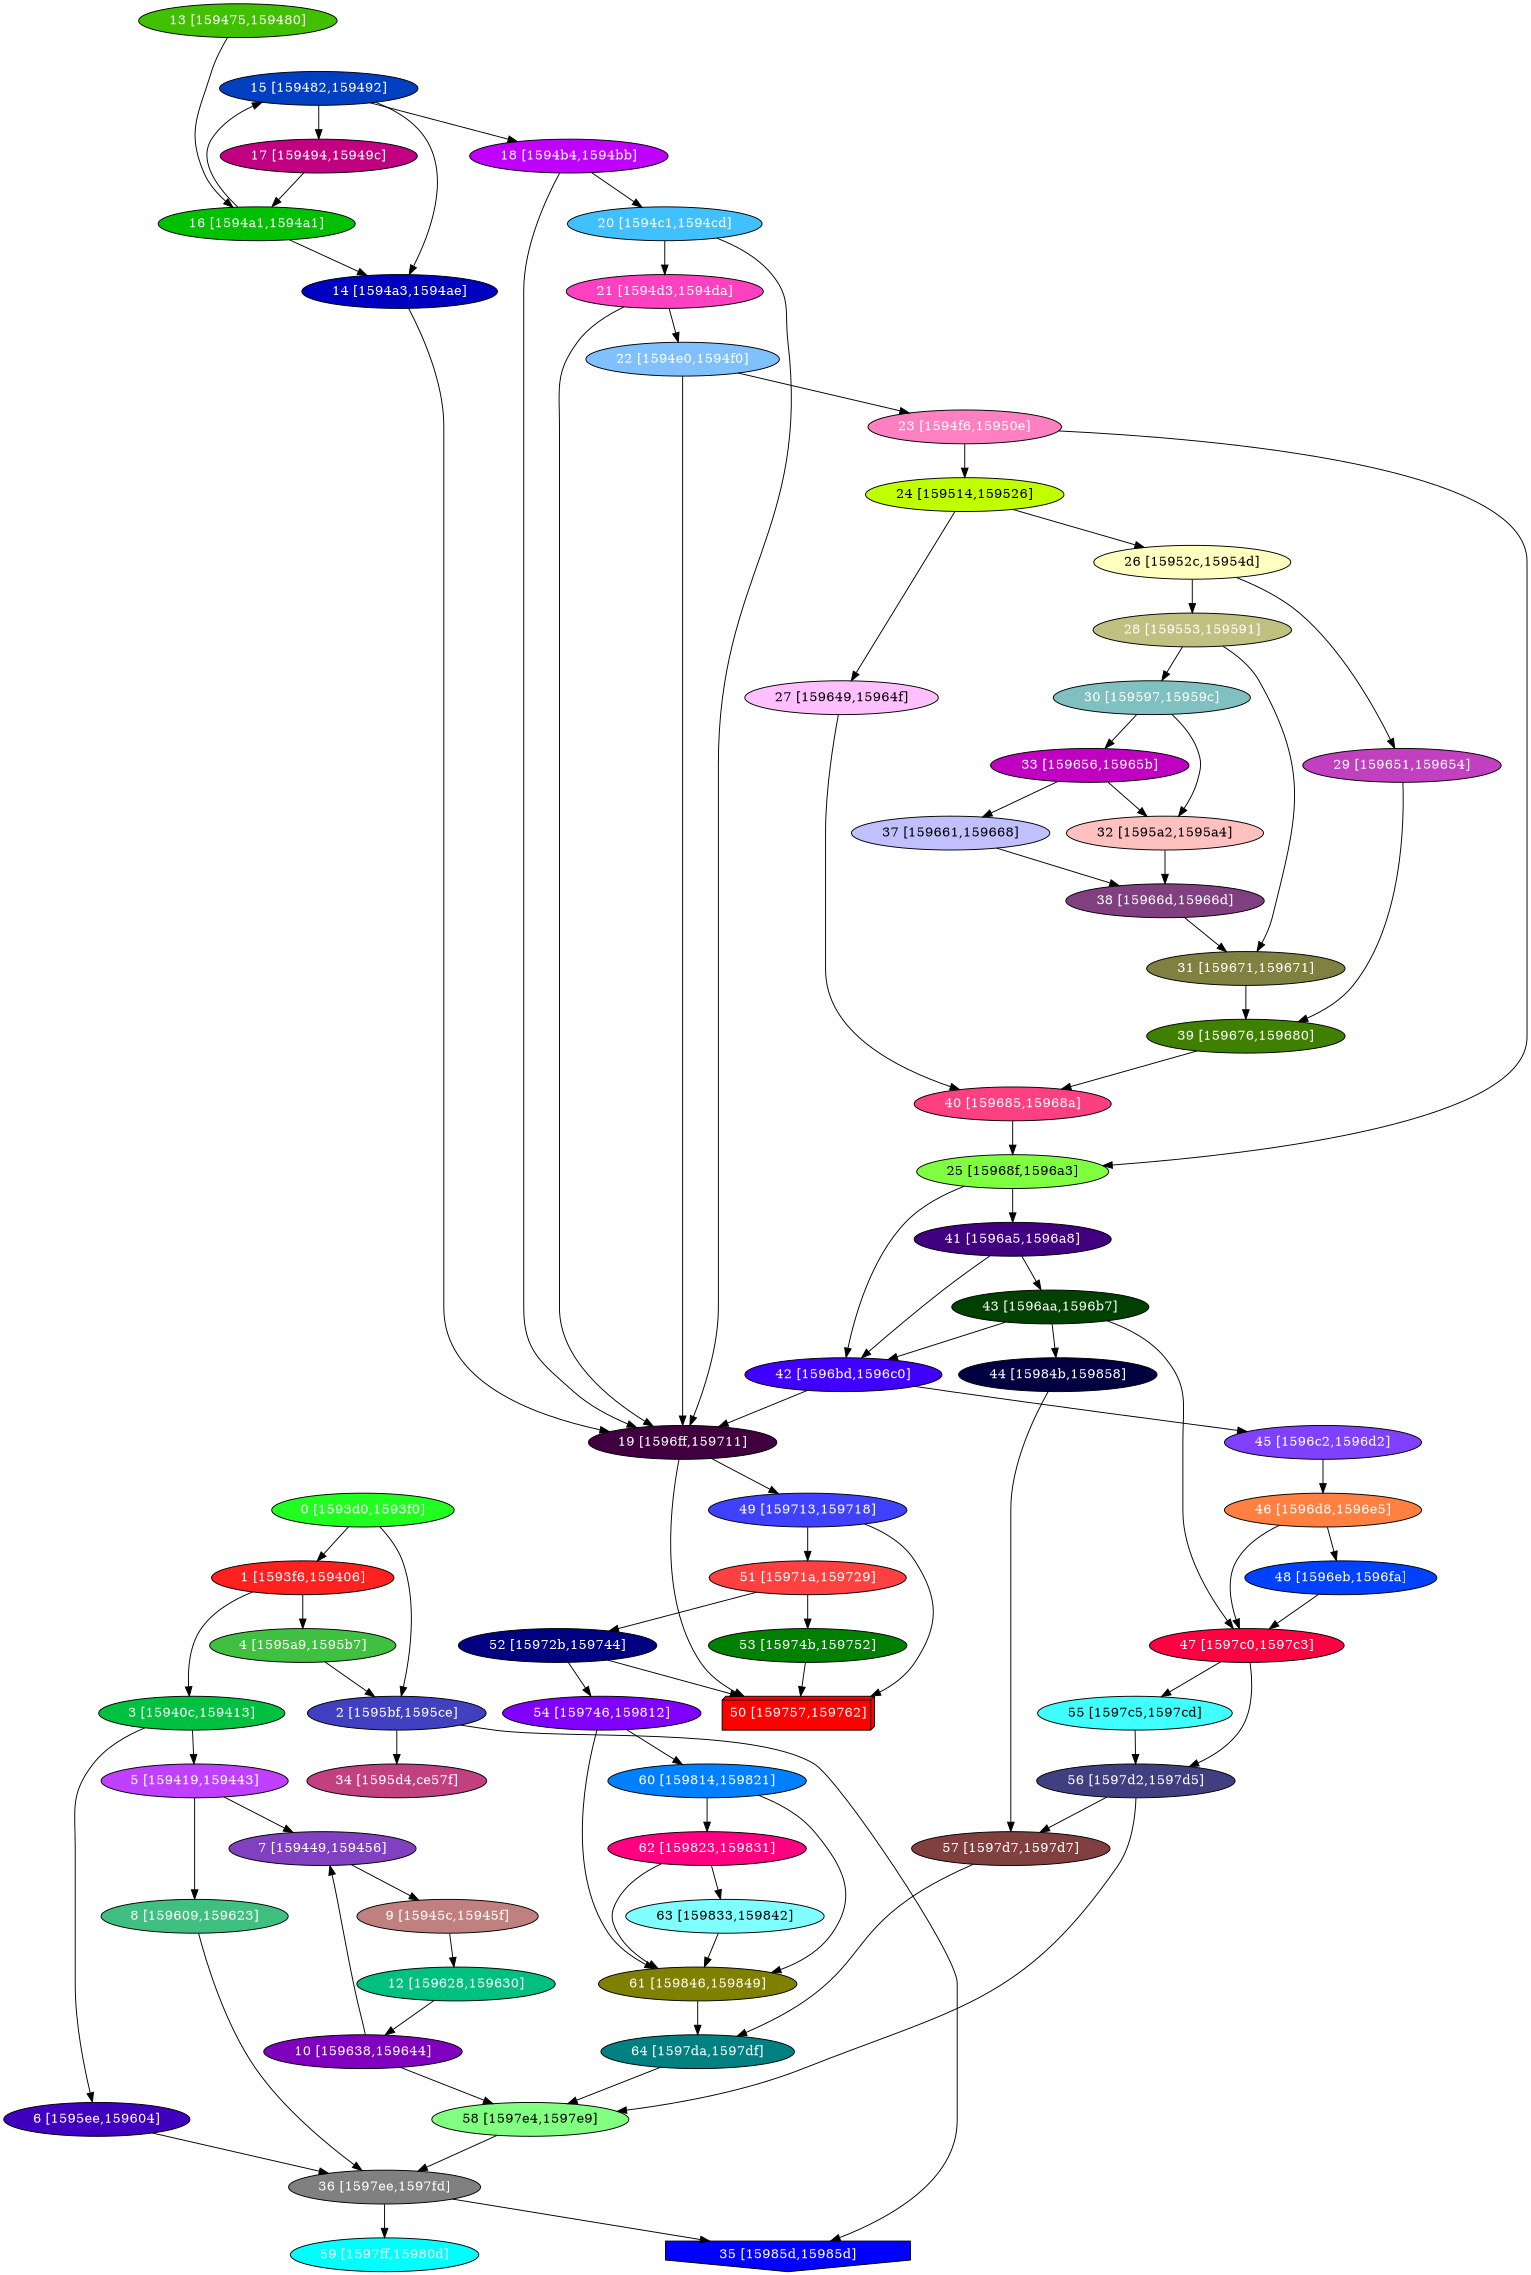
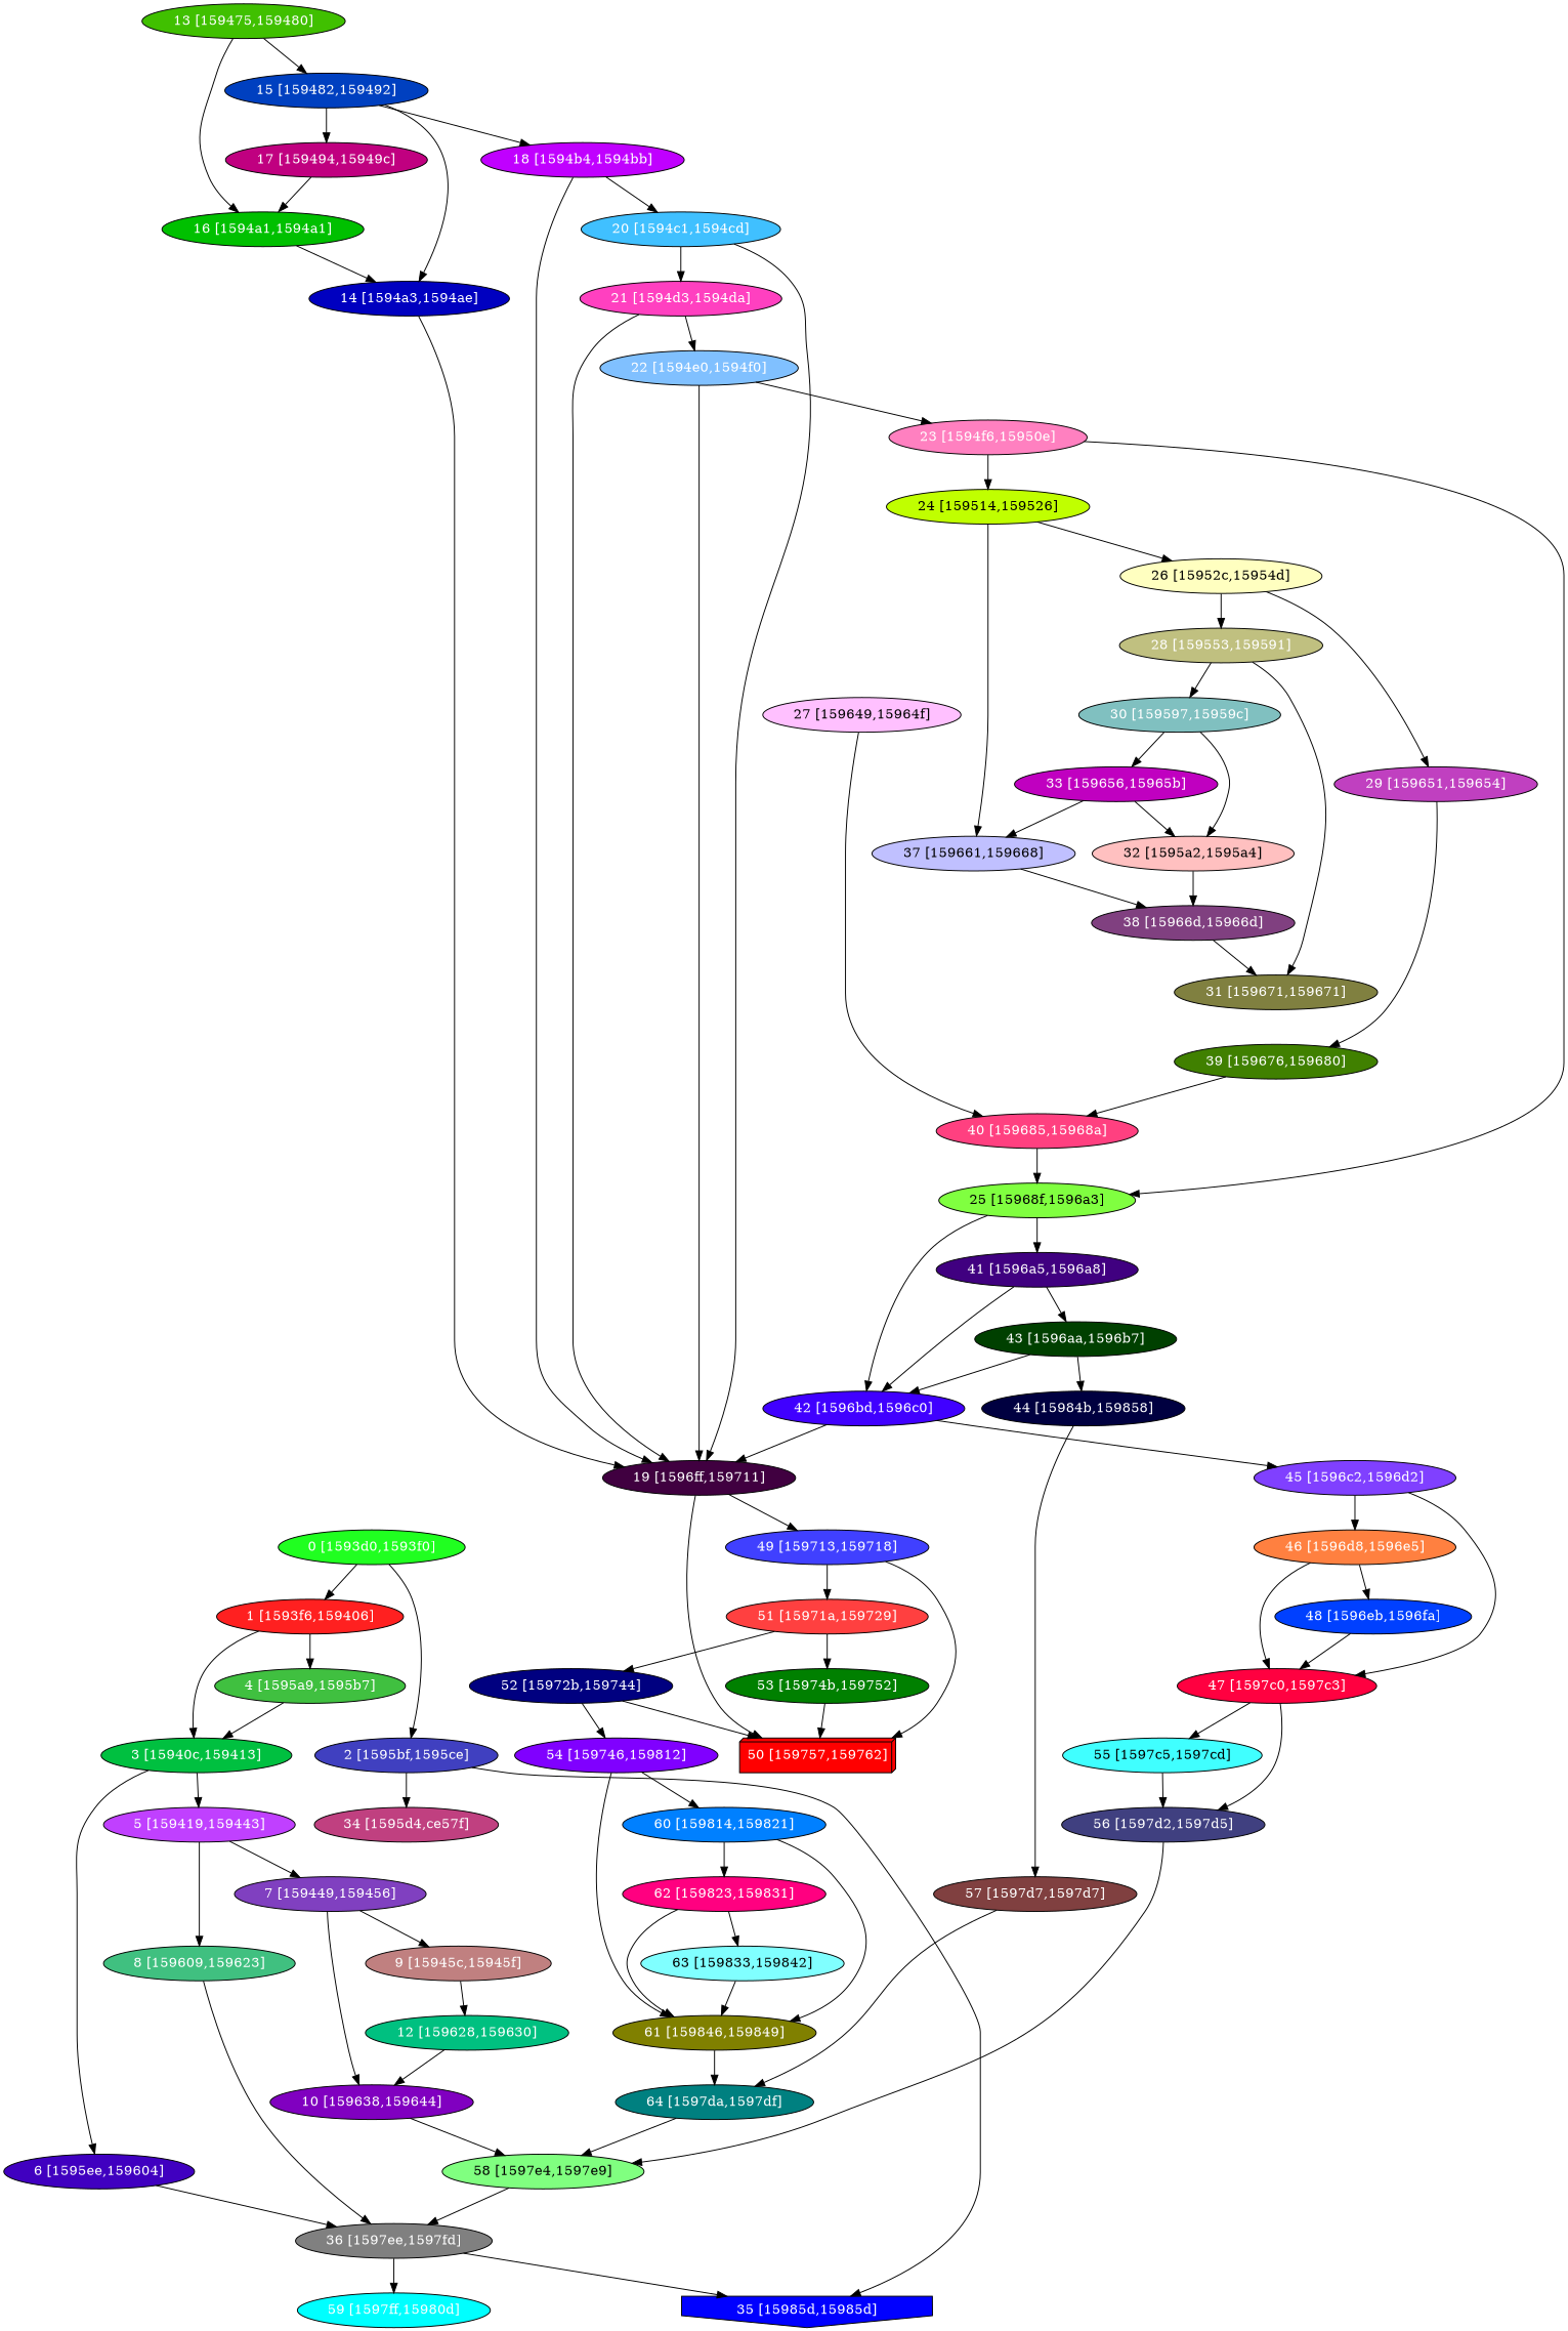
  digraph {
    node [fontcolor="#ffffff" shape=oval style=filled]
    n1 [fillcolor="#20FF20" label="0 [1593d0,1593f0]"]
    n2 [fillcolor="#FF2020" label="1 [1593f6,159406]"]
    n3 [fillcolor="#4040C0" label="2 [1595bf,1595ce]"]
    n4 [fillcolor="#00C040" label="3 [15940c,159413]"]
    n5 [fillcolor="#40C040" label="4 [1595a9,1595b7]"]
    n6 [fillcolor="#C04080" label="34 [1595d4,ce57f]"]
    n7 [fillcolor="#0000FF" label="35 [15985d,15985d]" shape=invhouse]
    n8 [fillcolor="#C040FF" label="5 [159419,159443]"]
    n9 [fillcolor="#4000C0" label="6 [1595ee,159604]"]
    n10 [fillcolor="#8040C0" label="7 [159449,159456]"]
    n11 [fillcolor="#40C080" label="8 [159609,159623]"]
    n12 [fillcolor="#808080" label="36 [1597ee,1597fd]"]
    n13 [fillcolor="#C08080" label="9 [15945c,15945f]"]
    n14 [fillcolor="#8000C0" label="10 [159638,159644]"]
    n15 [fillcolor="#00FFFF" label="59 [1597ff,15980d]"]
    n16 [fillcolor="#00C080" label="12 [159628,159630]"]
    n17 [fillcolor="#80FF80" fontcolor="#000000" label="58 [1597e4,1597e9]"]
    n18 [fillcolor="#40C000" label="13 [159475,159480]"]
    n19 [fillcolor="#0040C0" label="15 [159482,159492]"]
    n20 [fillcolor="#00C000" label="16 [1594a1,1594a1]"]
    n21 [fillcolor="#0000C0" label="14 [1594a3,1594ae]"]
    n22 [fillcolor="#400040" label="19 [1596ff,159711]"]
    n23 [fillcolor="#C000FF" label="18 [1594b4,1594bb]"]
    n24 [fillcolor="#C00080" label="17 [159494,15949c]"]
    n25 [fillcolor="#40C0FF" label="20 [1594c1,1594cd]"]
    n26 [fillcolor="#4040FF" label="49 [159713,159718]"]
    n27 [fillcolor="#FF0000" label="50 [159757,159762]" shape=box3d]
    n28 [fillcolor="#FF40C0" label="21 [1594d3,1594da]"]
    n29 [fillcolor="#FF4040" label="51 [15971a,159729]"]
    n30 [fillcolor="#80C0FF" label="22 [1594e0,1594f0]"]
    n31 [fillcolor="#FF80C0" label="23 [1594f6,15950e]"]
    n32 [fillcolor="#C0FF00" fontcolor="#000000" label="24 [159514,159526]"]
    n33 [fillcolor="#80FF40" fontcolor="#000000" label="25 [15968f,1596a3]"]
    n34 [fillcolor="#FFFFC0" fontcolor="#000000" label="26 [15952c,15954d]"]
    n35 [fillcolor="#FFC0FF" fontcolor="#000000" label="27 [159649,15964f]"]
    n36 [fillcolor="#400080" label="41 [1596a5,1596a8]"]
    n37 [fillcolor="#4000FF" label="42 [1596bd,1596c0]"]
    n38 [fillcolor="#C0C080" label="28 [159553,159591]"]
    n39 [fillcolor="#C040C0" label="29 [159651,159654]"]
    n40 [fillcolor="#FF4080" label="40 [159685,15968a]"]
    n41 [fillcolor="#004000" label="43 [1596aa,1596b7]"]
    n42 [fillcolor="#8040FF" label="45 [1596c2,1596d2]"]
    n43 [fillcolor="#80C0C0" label="30 [159597,15959c]"]
    n44 [fillcolor="#808040" label="31 [159671,159671]"]
    n45 [fillcolor="#408000" label="39 [159676,159680]"]
    n46 [fillcolor="#FFC0C0" fontcolor="#000000" label="32 [1595a2,1595a4]"]
    n47 [fillcolor="#C000C0" label="33 [159656,15965b]"]
    n48 [fillcolor="#804080" label="38 [15966d,15966d]"]
    n49 [fillcolor="#C0C0FF" fontcolor="#000000" label="37 [159661,159668]"]
    n50 [fillcolor="#000040" label="44 [15984b,159858]"]
    n51 [fillcolor="#FF8040" label="46 [1596d8,1596e5]"]
    n52 [fillcolor="#FF0040" label="47 [1597c0,1597c3]"]
    n53 [fillcolor="#804040" label="57 [1597d7,1597d7]"]
    n54 [fillcolor="#008080" label="64 [1597da,1597df]"]
    n55 [fillcolor="#0040FF" label="48 [1596eb,1596fa]"]
    n56 [fillcolor="#40FFFF" fontcolor="#000000" label="55 [1597c5,1597cd]"]
    n57 [fillcolor="#404080" label="56 [1597d2,1597d5]"]
    n58 [fillcolor="#000080" label="52 [15972b,159744]"]
    n59 [fillcolor="#008000" label="53 [15974b,159752]"]
    n60 [fillcolor="#8000FF" label="54 [159746,159812]"]
    n61 [fillcolor="#0080FF" label="60 [159814,159821]"]
    n62 [fillcolor="#808000" label="61 [159846,159849]"]
    n63 [fillcolor="#FF0080" label="62 [159823,159831]"]
    n64 [fillcolor="#80FFFF" fontcolor="#000000" label="63 [159833,159842]"]
    n1 -> n2
    n1 -> n3
    n2 -> n4
    n2 -> n5
    n3 -> n6
    n3 -> n7
    n4 -> n8
    n4 -> n9
-   n5 -> n3
+   n5 -> n4
    n8 -> n10
    n8 -> n11
    n9 -> n12
    n10 -> n13
-   n14 -> n10
+   n10 -> n14
    n11 -> n12
    n12 -> n7
    n12 -> n15
    n13 -> n16
    n14 -> n17
    n16 -> n14
    n17 -> n12
-   n20 -> n19
+   n18 -> n19
    n18 -> n20
    n19 -> n21
    n19 -> n23
    n19 -> n24
    n20 -> n21
    n21 -> n22
    n22 -> n26
    n22 -> n27
    n23 -> n22
    n23 -> n25
    n24 -> n20
    n25 -> n22
    n25 -> n28
    n26 -> n27
    n26 -> n29
    n28 -> n22
    n28 -> n30
    n29 -> n58
    n29 -> n59
    n30 -> n22
    n30 -> n31
    n31 -> n32
    n31 -> n33
    n32 -> n34
-   n32 -> n35
+   n32 -> n49
    n33 -> n36
    n33 -> n37
    n34 -> n38
    n34 -> n39
    n35 -> n40
    n36 -> n37
    n36 -> n41
    n37 -> n22
    n37 -> n42
    n38 -> n43
    n38 -> n44
    n39 -> n45
    n40 -> n33
    n41 -> n37
    n41 -> n50
    n42 -> n51
-   n41 -> n52
+   n42 -> n52
    n43 -> n46
    n43 -> n47
-   n44 -> n45
    n45 -> n40
    n46 -> n48
    n47 -> n46
    n47 -> n49
    n48 -> n44
    n49 -> n48
    n50 -> n53
    n51 -> n52
    n51 -> n55
    n52 -> n56
    n52 -> n57
    n53 -> n54
    n54 -> n17
    n55 -> n52
    n56 -> n57
    n57 -> n17
-   n57 -> n53
    n58 -> n27
    n58 -> n60
    n59 -> n27
    n60 -> n61
    n60 -> n62
    n61 -> n62
    n61 -> n63
    n62 -> n54
    n63 -> n62
    n63 -> n64
    n64 -> n62
  }
